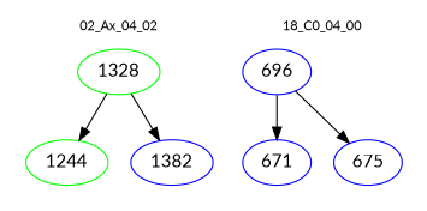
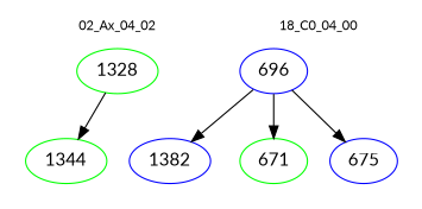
  digraph {
    fontname=Lato
    node [color=green fontname=Lato]
    edge [color=black fontname=Lato]
    n1 [label=1328]
-   n2 [label=1244]
+   n2 [label=1344]
    n3 [color=blue label=1382]
    n4 [color=blue label=696]
-   n5 [color=blue label=671]
+   n5 [label=671]
    n6 [color=blue label=675]
    subgraph cluster_1 {
      color=white
      fontsize=10
      label="02_Ax_04_02"
      n1
      n2
      n3
    }
    subgraph cluster_2 {
      color=white
      fontsize=10
      label="18_C0_04_00"
      n4
      n5
      n6
    }
    n1 -> n2
-   n1 -> n3
+   n4 -> n3
    n4 -> n5
    n4 -> n6
  }
